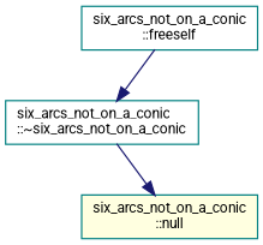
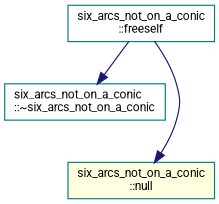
  digraph {
    fontname=Roboto
    rankdir=TB
    node [color=teal fillcolor=white fontname=Roboto fontsize=10 shape=record style=filled]
    edge [color=midnightblue fontname=Roboto fontsize=10 labelfontname=Helvetica labelfontsize=10 style=solid]
    n1 [fontcolor=black height=0.2 label="six_arcs_not_on_a_conic\l::~six_arcs_not_on_a_conic" width=0.4]
    n2 [height=0.2 label="six_arcs_not_on_a_conic\l::freeself" width=0.4]
    n3 [fillcolor=lightyellow height=0.2 label="six_arcs_not_on_a_conic\l::null" width=0.4]
    n2 -> n1
-   n1 -> n3
+   n2 -> n3
  }
